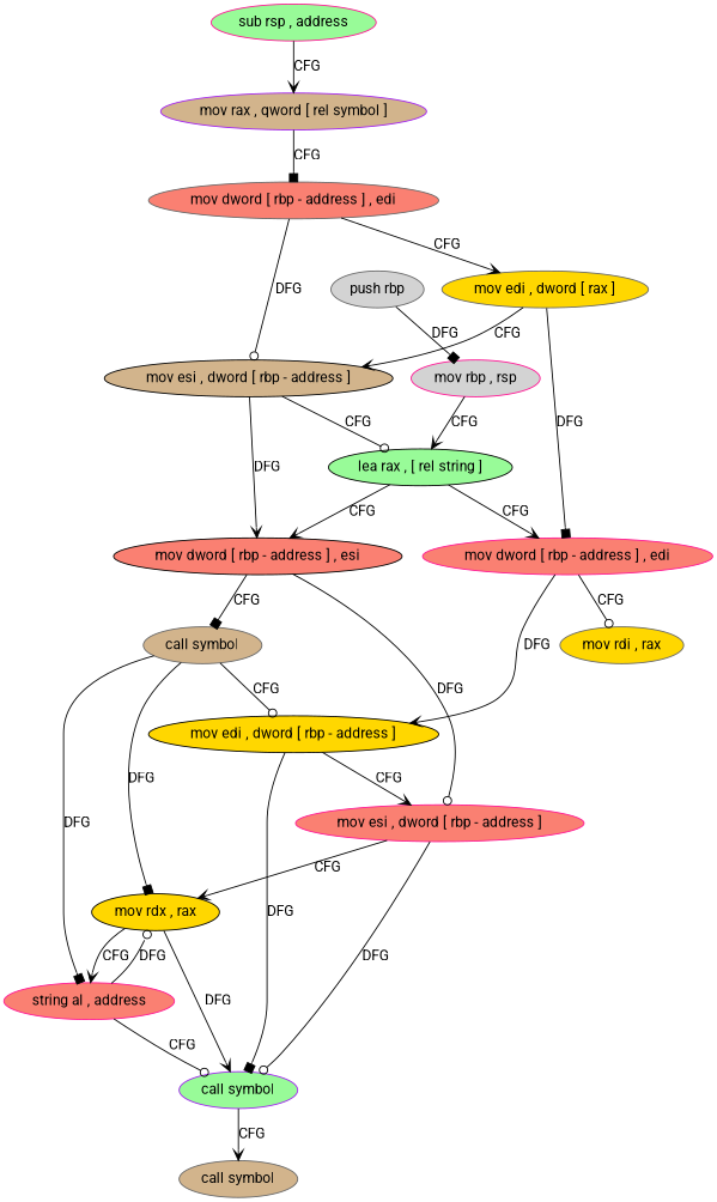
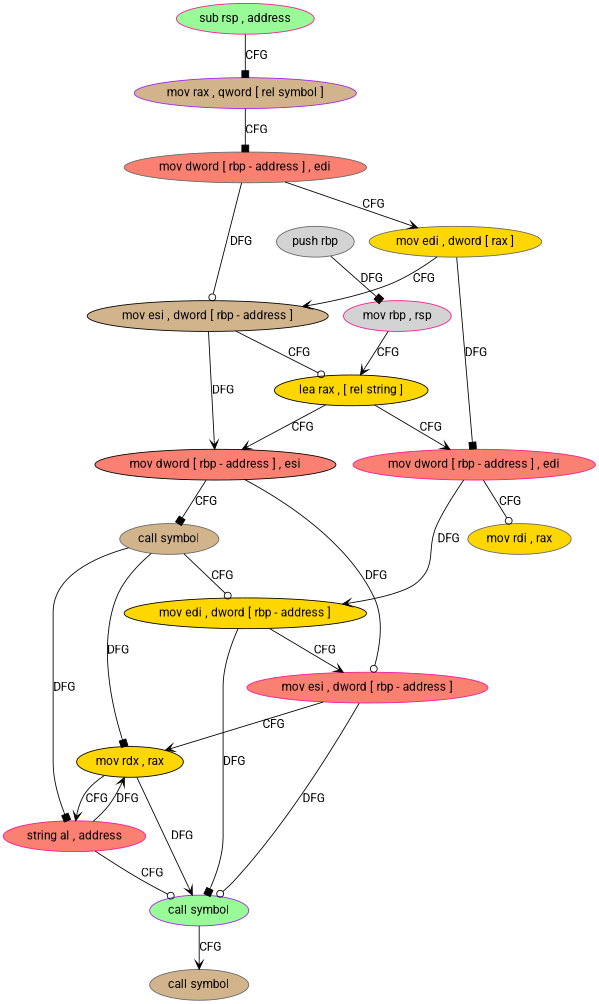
  digraph {
    fontname=Roboto
    node [color=gray40 fillcolor=salmon fontname=Roboto style=filled]
    edge [arrowhead=vee fontname=Roboto]
    n1 [fillcolor=lightgrey label="push rbp"]
    n2 [color=deeppink fillcolor=lightgrey label="mov rbp , rsp"]
-   n3 [color=black fillcolor=palegreen label="lea rax , [ rel string ]"]
+   n3 [color=black fillcolor=gold label="lea rax , [ rel string ]"]
    n4 [color=deeppink fillcolor=palegreen label="sub rsp , address"]
    n5 [color=purple fillcolor=tan label="mov rax , qword [ rel symbol ]"]
    n6 [label="mov dword [ rbp - address ] , edi"]
    n7 [fillcolor=gold label="mov edi , dword [ rax ]"]
    n8 [color=black fillcolor=tan label="mov esi , dword [ rbp - address ]"]
    n9 [color=deeppink label="mov dword [ rbp - address ] , edi"]
    n10 [color=black label="mov dword [ rbp - address ] , esi"]
    n11 [fillcolor=gold label="mov rdi , rax"]
    n12 [color=black fillcolor=gold label="mov edi , dword [ rbp - address ]"]
    n13 [fillcolor=tan label="call symbol"]
    n14 [color=deeppink label="mov esi , dword [ rbp - address ]"]
    n15 [color=purple fillcolor=palegreen label="call symbol"]
    n16 [color=black fillcolor=gold label="mov rdx , rax"]
    n17 [color=deeppink label="string al , address"]
    n18 [fillcolor=tan label="call symbol"]
    n1 -> n2 [arrowhead=box label=DFG]
    n2 -> n3 [label=CFG]
    n3 -> n9 [label=CFG]
    n3 -> n10 [label=CFG]
-   n4 -> n5 [label=CFG]
+   n4 -> n5 [arrowhead=box label=CFG]
    n5 -> n6 [arrowhead=box label=CFG]
    n6 -> n7 [label=CFG]
    n6 -> n8 [arrowhead=odot label=DFG]
    n7 -> n8 [label=CFG]
    n7 -> n9 [arrowhead=box label=DFG]
    n8 -> n3 [arrowhead=odot label=CFG]
    n8 -> n10 [label=DFG]
    n9 -> n11 [arrowhead=odot label=CFG]
    n9 -> n12 [label=DFG]
    n10 -> n13 [arrowhead=box label=CFG]
    n10 -> n14 [arrowhead=odot label=DFG]
    n12 -> n14 [label=CFG]
    n12 -> n15 [arrowhead=box label=DFG]
    n13 -> n12 [arrowhead=odot label=CFG]
    n13 -> n16 [arrowhead=box label=DFG]
    n13 -> n17 [arrowhead=box label=DFG]
    n14 -> n15 [arrowhead=odot label=DFG]
    n14 -> n16 [label=CFG]
    n15 -> n18 [label=CFG]
    n16 -> n15 [label=DFG]
    n16 -> n17 [label=CFG]
    n17 -> n15 [arrowhead=odot label=CFG]
-   n17 -> n16 [arrowhead=odot label=DFG]
+   n17 -> n16 [label=DFG]
  }
